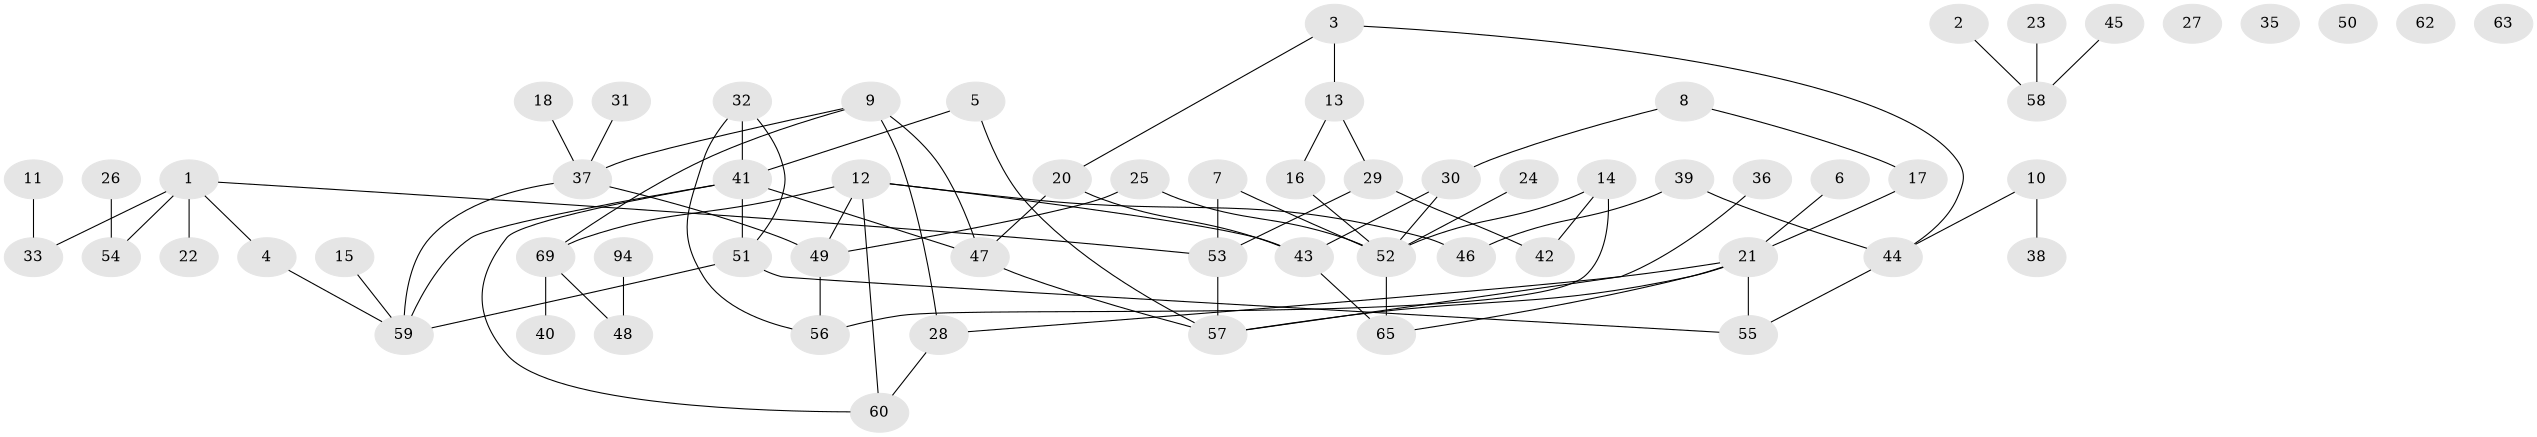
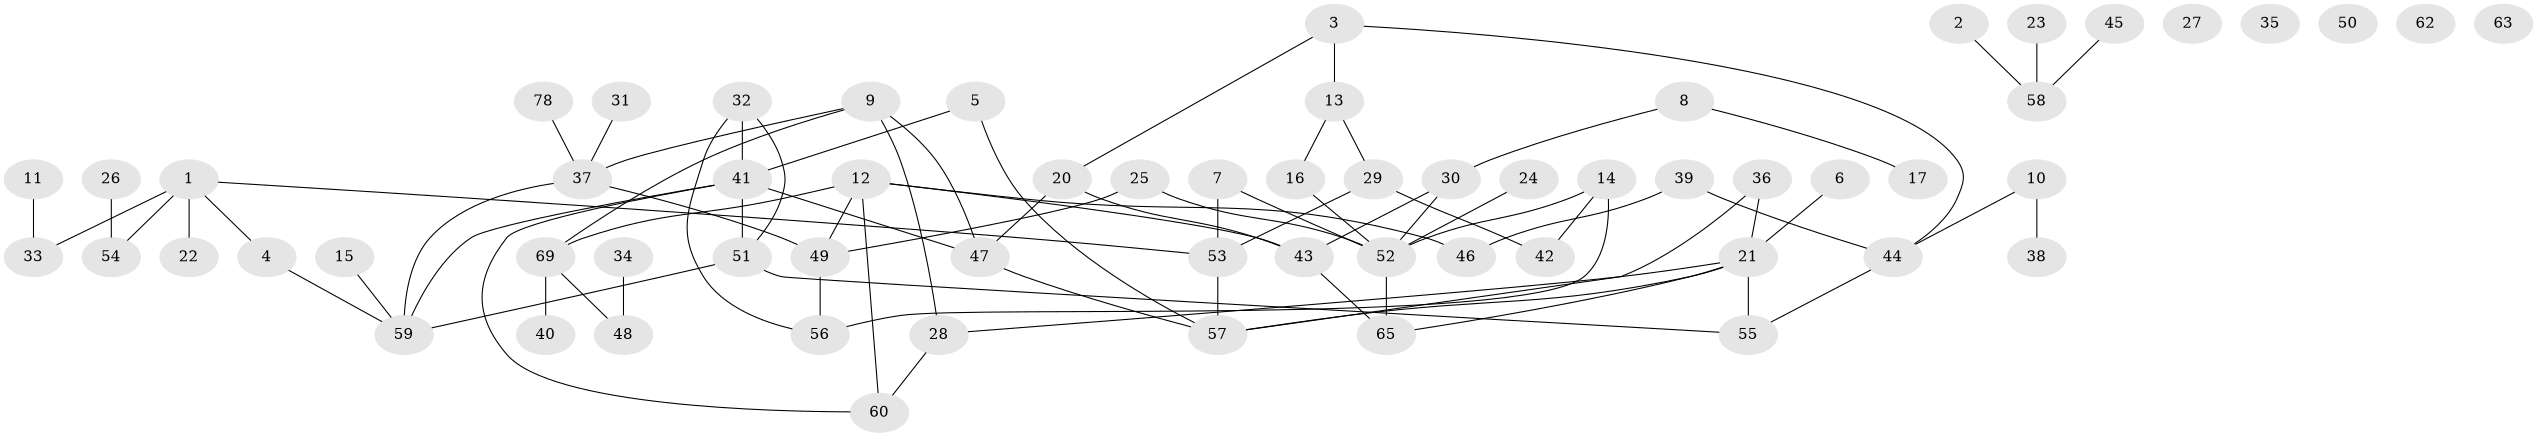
  graph {
    node [color=gray90 style=filled]
    1
    4
    22
    33
    53
    54
    59
    57
    2
    58
    3
    13
    20
    44
    16
    29
    47
    43
    55
    30
    52
    5
    41
    60
    51
    6
    21
    28
    n29 [label=65]
    7
    8
    17
    n33 [label=69]
    9
    37
    40
    48
    49
    10
    38
    11
    12
    46
    56
    42
    14
    15
-   18
+   18 [label=78]
    23
    24
    25
    26
    27
    31
    32
-   34 [label=94]
+   34
    35
    36
    39
    45
    50
    62
    63
    1 -- 4
    1 -- 22
    1 -- 33
    1 -- 53
    1 -- 54
    4 -- 59
    53 -- 57
    2 -- 58
    3 -- 13
    3 -- 20
    3 -- 44
    13 -- 16
    13 -- 29
    20 -- 47
    20 -- 43
    44 -- 55
    16 -- 52
    29 -- 53
    29 -- 42
    47 -- 57
    43 -- n29
    30 -- 43
    30 -- 52
    52 -- n29
    5 -- 57
    5 -- 41
    41 -- 59
    41 -- 47
    41 -- 60
    41 -- 51
    51 -- 59
    51 -- 55
    6 -- 21
    21 -- 57
    21 -- 55
    21 -- 28
    21 -- n29
    28 -- 60
    7 -- 53
    7 -- 52
    8 -- 30
    8 -- 17
-   17 -- 21
+   36 -- 21
    n33 -- 40
    n33 -- 48
    9 -- 47
    9 -- 28
    9 -- n33
    9 -- 37
    37 -- 59
    37 -- 49
    49 -- 56
    10 -- 44
    10 -- 38
    11 -- 33
    12 -- 43
    12 -- 60
    12 -- n33
    12 -- 49
    12 -- 46
    14 -- 52
    14 -- 56
    14 -- 42
    15 -- 59
    18 -- 37
    23 -- 58
    24 -- 52
    25 -- 52
    25 -- 49
    26 -- 54
    31 -- 37
    32 -- 41
    32 -- 51
    32 -- 56
    34 -- 48
    36 -- 57
    39 -- 44
    39 -- 46
    45 -- 58
  }
